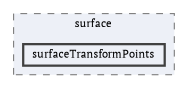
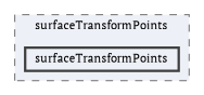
  digraph {
    compound=true
    fontname="PT Serif"
    n1 [color=grey25 fillcolor="#edf0f7" fontname="PT Serif" fontsize=10 height=0.2 label=surfaceTransformPoints shape=box style="filled,bold" width=0.4]
    subgraph cluster_1 {
      bgcolor="#edf0f7"
      fontsize=10
-     label=surface
+     label=surfaceTransformPoints
      pencolor=grey50
      style="filled,dashed"
      n1
    }
  }
